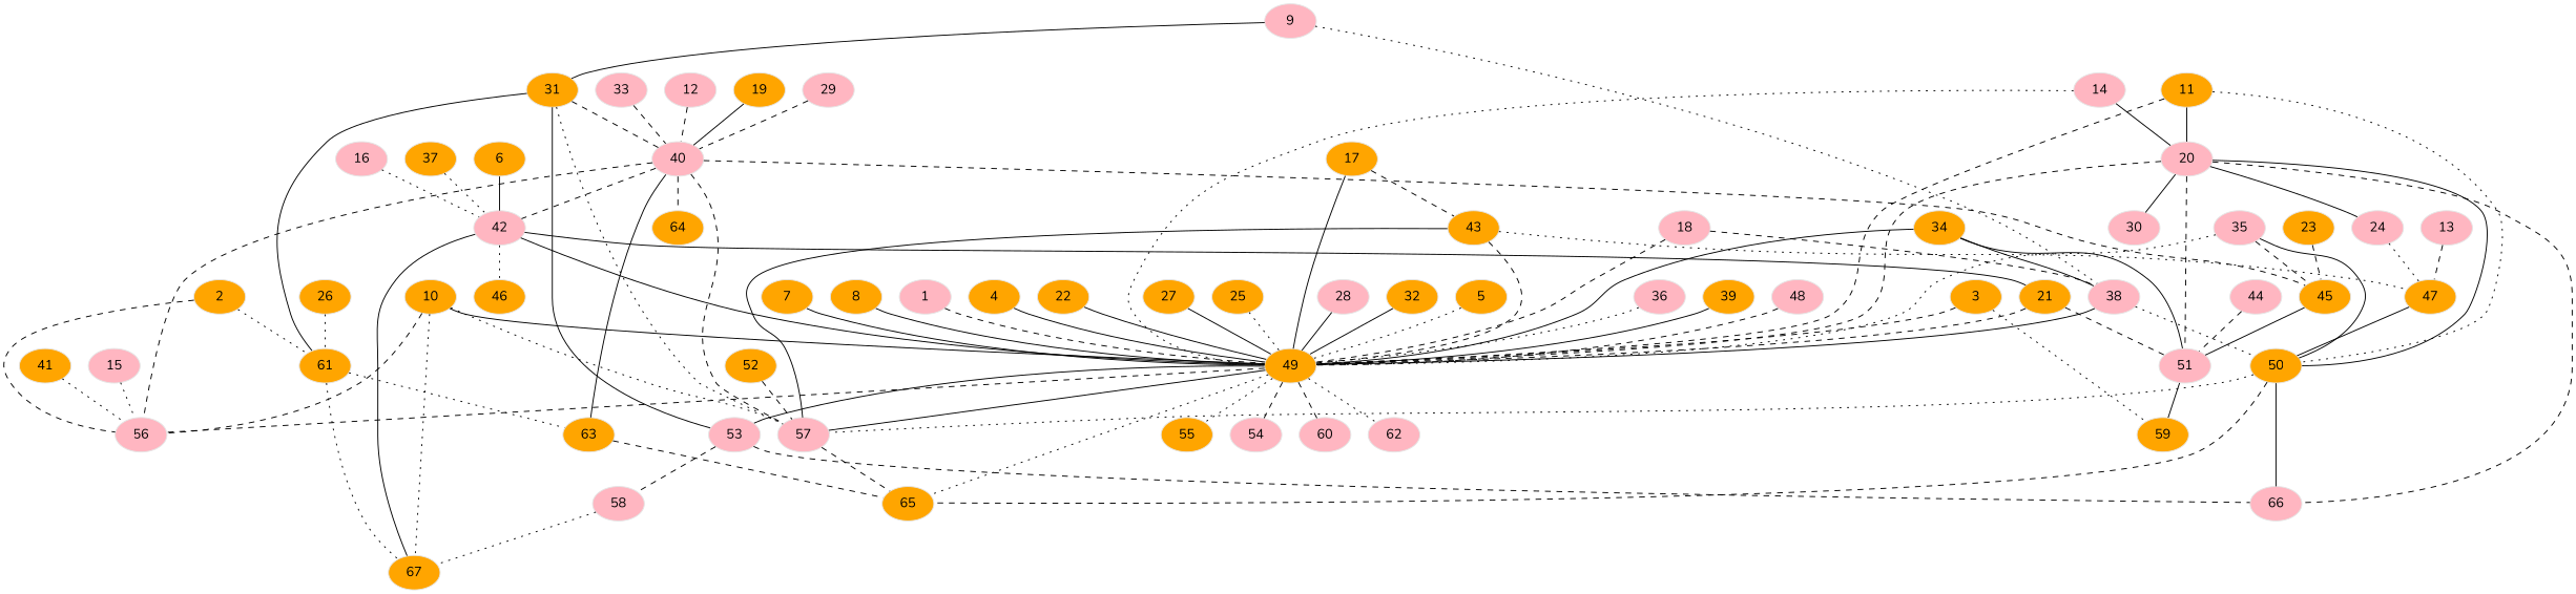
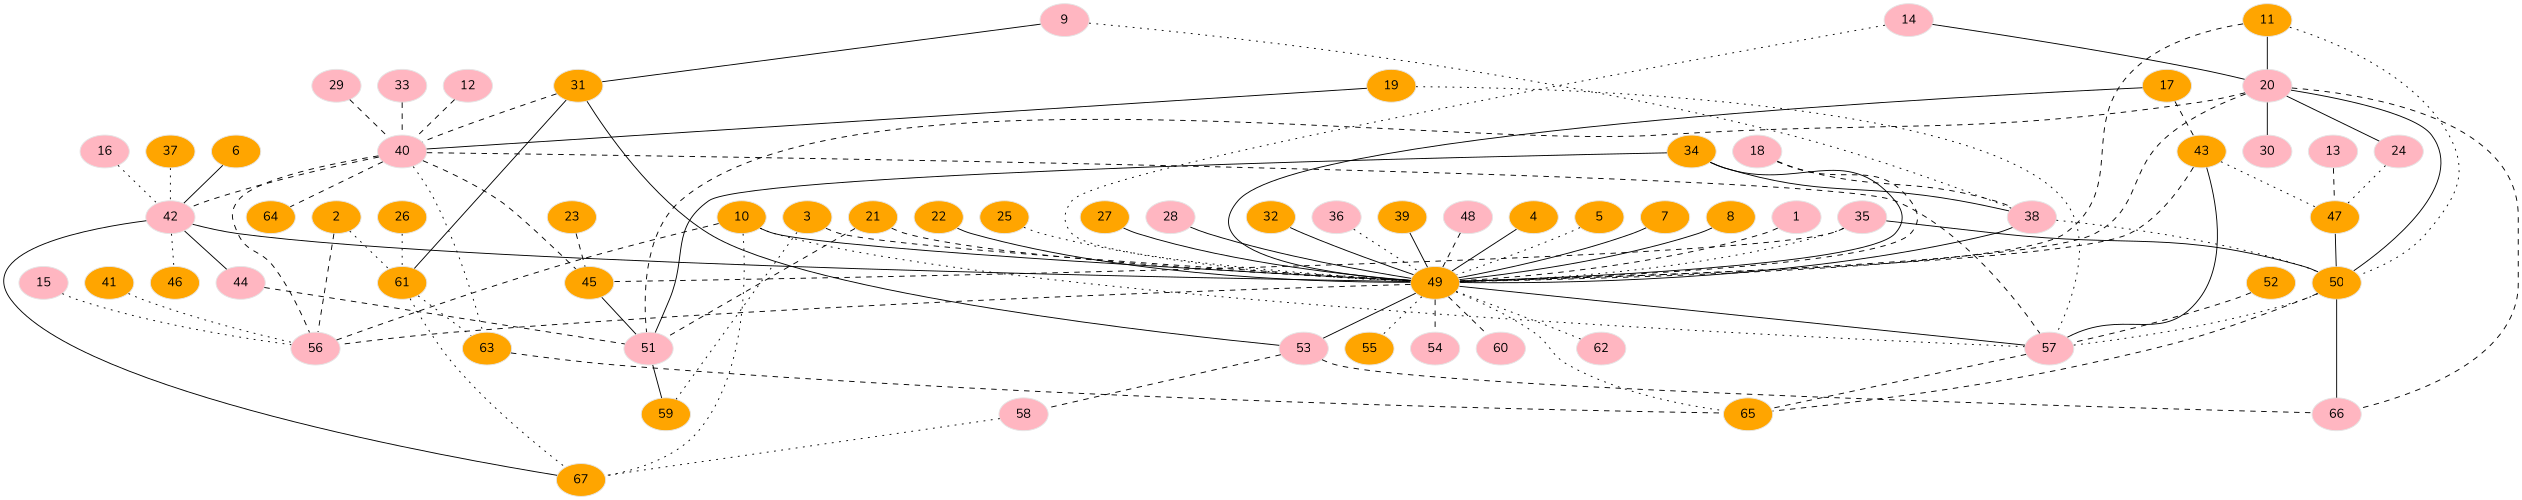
  graph {
    fontname=Nunito
    node [color=gray90 fillcolor=orange fontname=Nunito style=filled]
    edge [fontname=Nunito style=dashed weight=1.0]
    1 [fillcolor=lightpink]
    49
    56 [fillcolor=lightpink]
    57 [fillcolor=lightpink]
    55
    53 [fillcolor=lightpink]
    54 [fillcolor=lightpink]
    60 [fillcolor=lightpink]
    62 [fillcolor=lightpink]
    65
    2
    61
    67
    63
    3
    59
    4
    5
    42 [fillcolor=lightpink]
    6
    44 [fillcolor=lightpink]
    46
    7
    8
    9 [fillcolor=lightpink]
    31
    38 [fillcolor=lightpink]
    40 [fillcolor=lightpink]
    50
    10
    11
    20 [fillcolor=lightpink]
    24 [fillcolor=lightpink]
    30 [fillcolor=lightpink]
    51 [fillcolor=lightpink]
    66 [fillcolor=lightpink]
    12 [fillcolor=lightpink]
    45
    64
    13 [fillcolor=lightpink]
    47
    14 [fillcolor=lightpink]
    15 [fillcolor=lightpink]
    16 [fillcolor=lightpink]
    17
    43
    18 [fillcolor=lightpink]
    19
    21
    22
    23
    25
    26
    27
    28 [fillcolor=lightpink]
    29 [fillcolor=lightpink]
    58 [fillcolor=lightpink]
    32
    33 [fillcolor=lightpink]
    34
    35 [fillcolor=lightpink]
    36 [fillcolor=lightpink]
    37
    39
    41
    48 [fillcolor=lightpink]
    52
    1 -- 49
    49 -- 56
    49 -- 57 [style=solid]
    49 -- 55 [style=dotted]
    49 -- 53 [style=solid weight=2.0]
    49 -- 54
    49 -- 60
    49 -- 62 [style=dotted]
    49 -- 65 [style=dotted]
    57 -- 65
    53 -- 66
    53 -- 58
    2 -- 56
    2 -- 61 [style=dotted]
    61 -- 67 [style=dotted]
    61 -- 63 [style=dotted]
    63 -- 65
    3 -- 49
    3 -- 59 [style=dotted]
    4 -- 49 [style=solid]
    5 -- 49 [style=dotted]
    42 -- 49 [style=solid]
    42 -- 67 [style=solid]
-   42 -- 21 [style=solid]
+   42 -- 44 [style=solid]
    42 -- 46 [style=dotted]
    6 -- 42 [style=solid]
    44 -- 51
    7 -- 49 [style=solid]
    8 -- 49 [style=solid]
    9 -- 31 [style=solid]
    9 -- 38 [style=dotted]
-   31 -- 57 [style=dotted]
+   19 -- 57 [style=dotted]
    31 -- 53 [style=solid]
    31 -- 61 [style=solid]
    31 -- 40
    38 -- 49 [style=solid]
    38 -- 50 [style=dotted weight=2.0]
    40 -- 56
    40 -- 57
-   40 -- 63 [style=solid]
+   40 -- 63 [style=dotted]
    40 -- 42
    40 -- 45
    40 -- 64
    50 -- 57 [style=dotted]
    50 -- 65
    50 -- 66 [style=solid]
    10 -- 49 [style=solid]
    10 -- 56
    10 -- 57 [style=dotted]
    10 -- 67 [style=dotted]
    11 -- 49
    11 -- 50 [style=dotted]
    11 -- 20 [style=solid]
    20 -- 49
    20 -- 50 [style=solid]
    20 -- 24 [style=solid]
    20 -- 30 [style=solid]
    20 -- 51
    20 -- 66
    24 -- 47 [style=dotted]
    51 -- 59 [style=solid]
    12 -- 40
    45 -- 51 [style=solid]
    13 -- 47
    47 -- 50 [style=solid]
    14 -- 49 [style=dotted]
    14 -- 20 [style=solid]
    15 -- 56 [style=dotted]
    16 -- 42 [style=dotted]
    17 -- 49 [style=solid]
    17 -- 43
    43 -- 49
    43 -- 57 [style=solid]
    43 -- 47 [style=dotted]
    18 -- 49
    18 -- 38
    19 -- 40 [style=solid]
    21 -- 49
    21 -- 51
    22 -- 49 [style=solid]
    23 -- 45
    25 -- 49 [style=dotted]
    26 -- 61 [style=dotted]
    27 -- 49 [style=solid]
    28 -- 49 [style=solid]
    29 -- 40
    58 -- 67 [style=dotted]
    32 -- 49 [style=solid]
    33 -- 40
    34 -- 49 [style=solid]
    34 -- 38 [style=solid]
    34 -- 51 [style=solid]
    35 -- 49 [style=dotted]
    35 -- 50 [style=solid]
    35 -- 45
    36 -- 49 [style=dotted]
    37 -- 42 [style=dotted]
    39 -- 49 [style=solid]
    41 -- 56 [style=dotted]
    48 -- 49
    52 -- 57
  }
